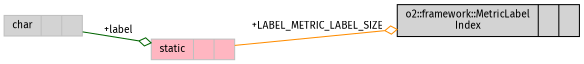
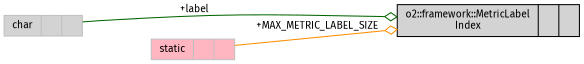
  digraph {
    fontname="Fira Sans"
    rankdir=LR
    node [color=grey75 fillcolor=lightgrey fontname="Fira Sans" fontsize=10 shape=record style=filled]
    edge [arrowhead=odiamond fontname="Fira Sans" fontsize=10 labelfontname=Helvetica labelfontsize=10 style=solid]
    n1 [color=black fontcolor=black height=0.2 label="{o2::framework::MetricLabel\lIndex\n||}" width=0.4]
    n2 [height=0.2 label="{char\n||}" width=0.4]
    n3 [fillcolor=lightpink height=0.2 label="{static\n||}" width=0.4]
-   n2 -> n3 [color=darkgreen label=" +label"]
-   n3 -> n1 [color=darkorange label=" +LABEL_METRIC_LABEL_SIZE"]
+   n2 -> n1 [color=darkgreen label=" +label"]
+   n3 -> n1 [color=darkorange label=" +MAX_METRIC_LABEL_SIZE"]
  }
